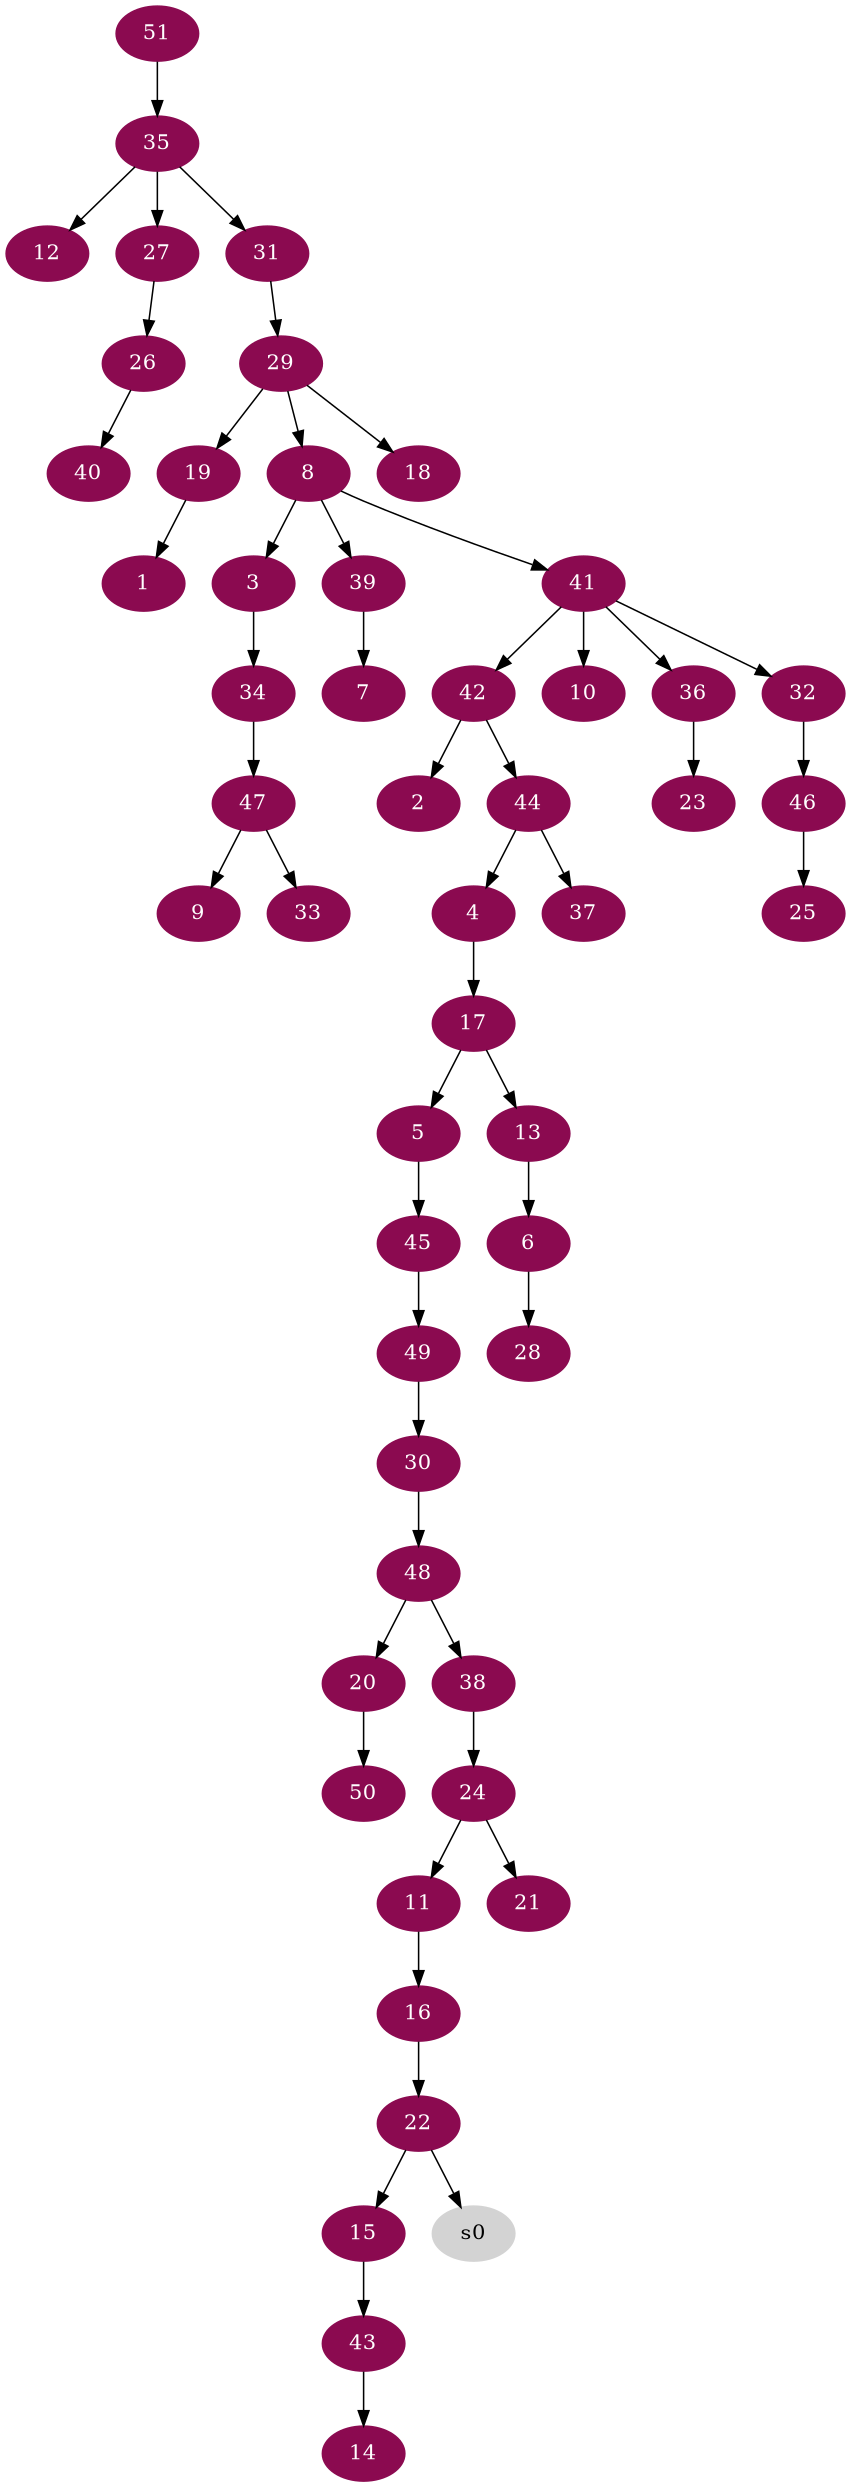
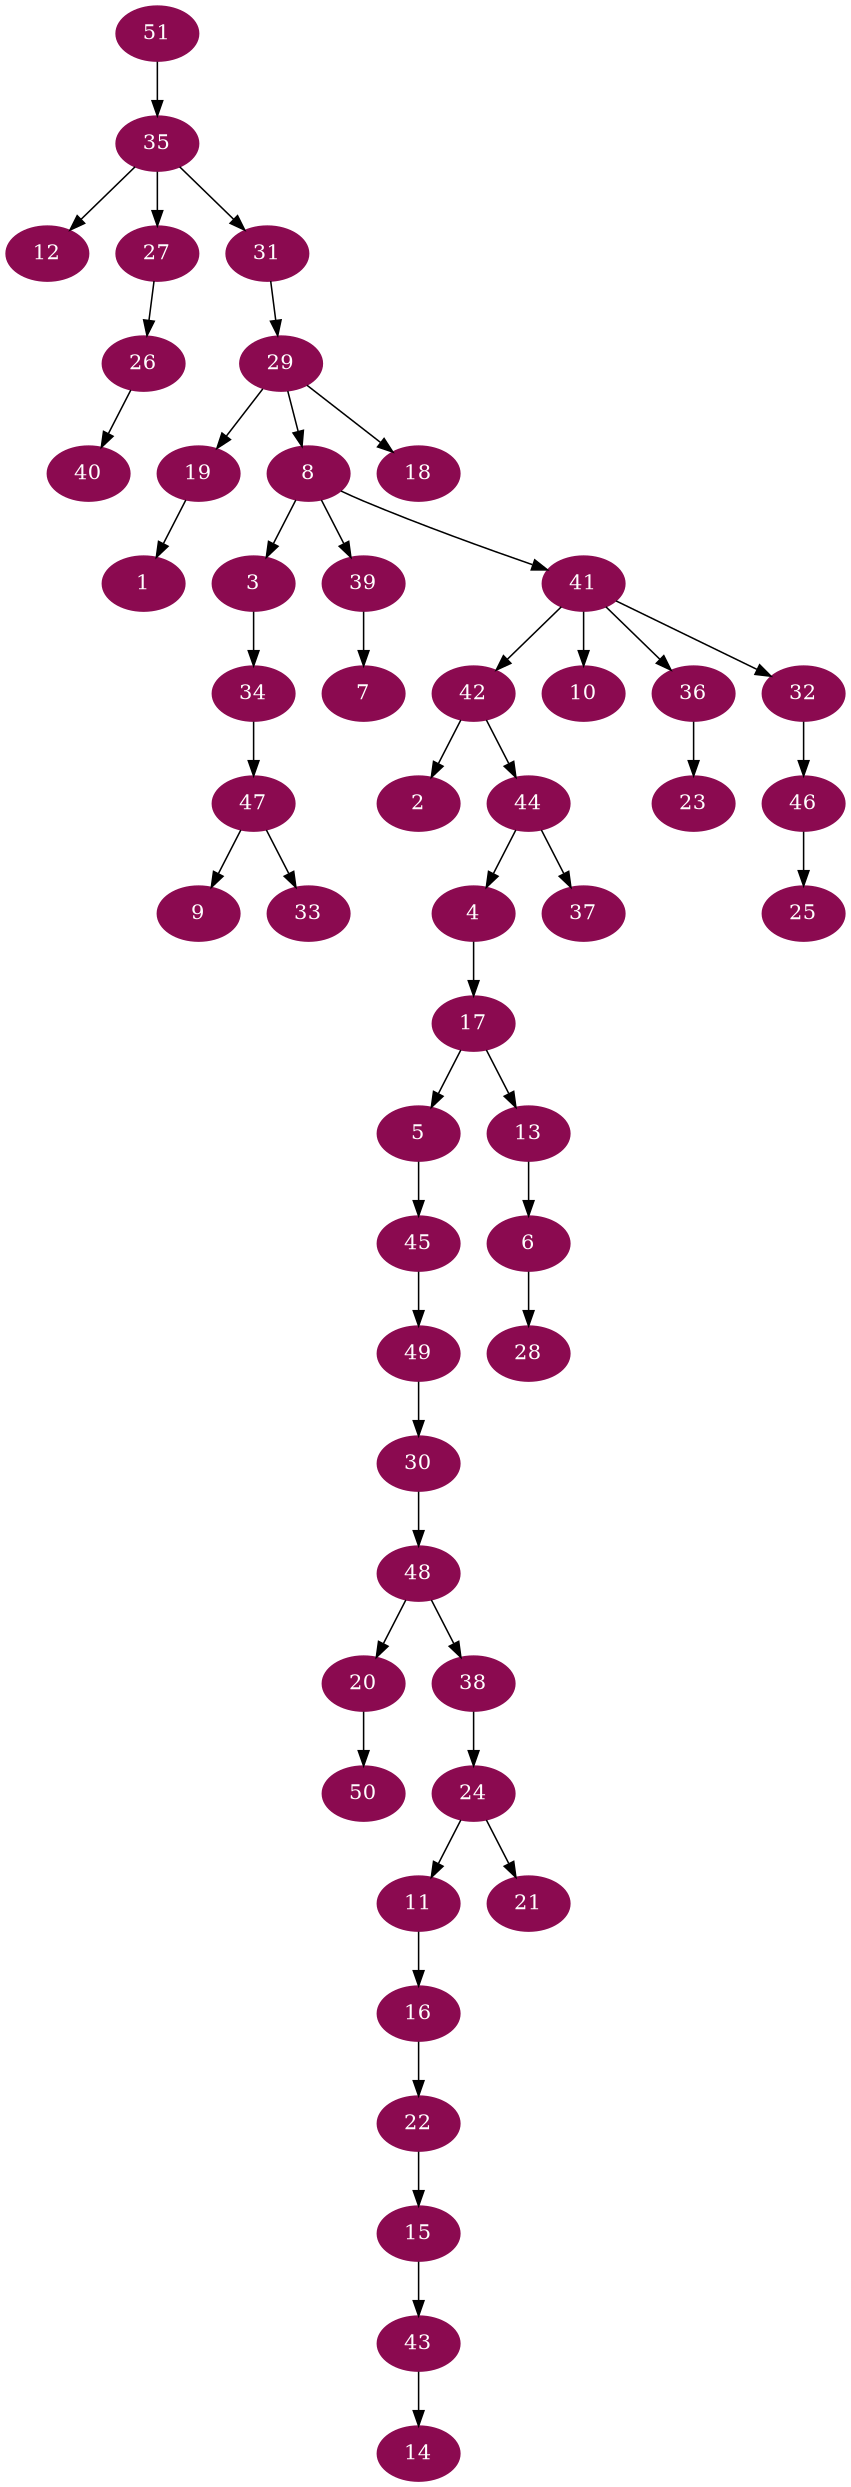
  digraph {
    node [color=deeppink4 fontcolor=white style=filled]
    19
    1
    42
    2
    44
    8
    3
    39
    41
    34
    4
    37
    17
    5
    13
    45
    6
    28
    7
    29
    18
    47
    9
    33
    10
    36
    32
    24
    11
    21
    16
    35
    12
    27
    31
    43
    14
    22
    15
-   s0 [color=lightgrey fontcolor=black]
    48
    20
    38
    50
    23
    46
    25
    26
    40
    49
    30
    51
    19 -> 1
    42 -> 2
    42 -> 44
    44 -> 4
    44 -> 37
    8 -> 3
    8 -> 39
    8 -> 41
    3 -> 34
    39 -> 7
    41 -> 42
    41 -> 10
    41 -> 36
    41 -> 32
    34 -> 47
    4 -> 17
    17 -> 5
    17 -> 13
    5 -> 45
    13 -> 6
    45 -> 49
    6 -> 28
    29 -> 19
    29 -> 8
    29 -> 18
    47 -> 9
    47 -> 33
    36 -> 23
    32 -> 46
    24 -> 11
    24 -> 21
    11 -> 16
    16 -> 22
    35 -> 12
    35 -> 27
    35 -> 31
    27 -> 26
    31 -> 29
    43 -> 14
    22 -> 15
-   22 -> s0
    15 -> 43
    48 -> 20
    48 -> 38
    20 -> 50
    38 -> 24
    46 -> 25
    26 -> 40
    49 -> 30
    30 -> 48
    51 -> 35
  }
